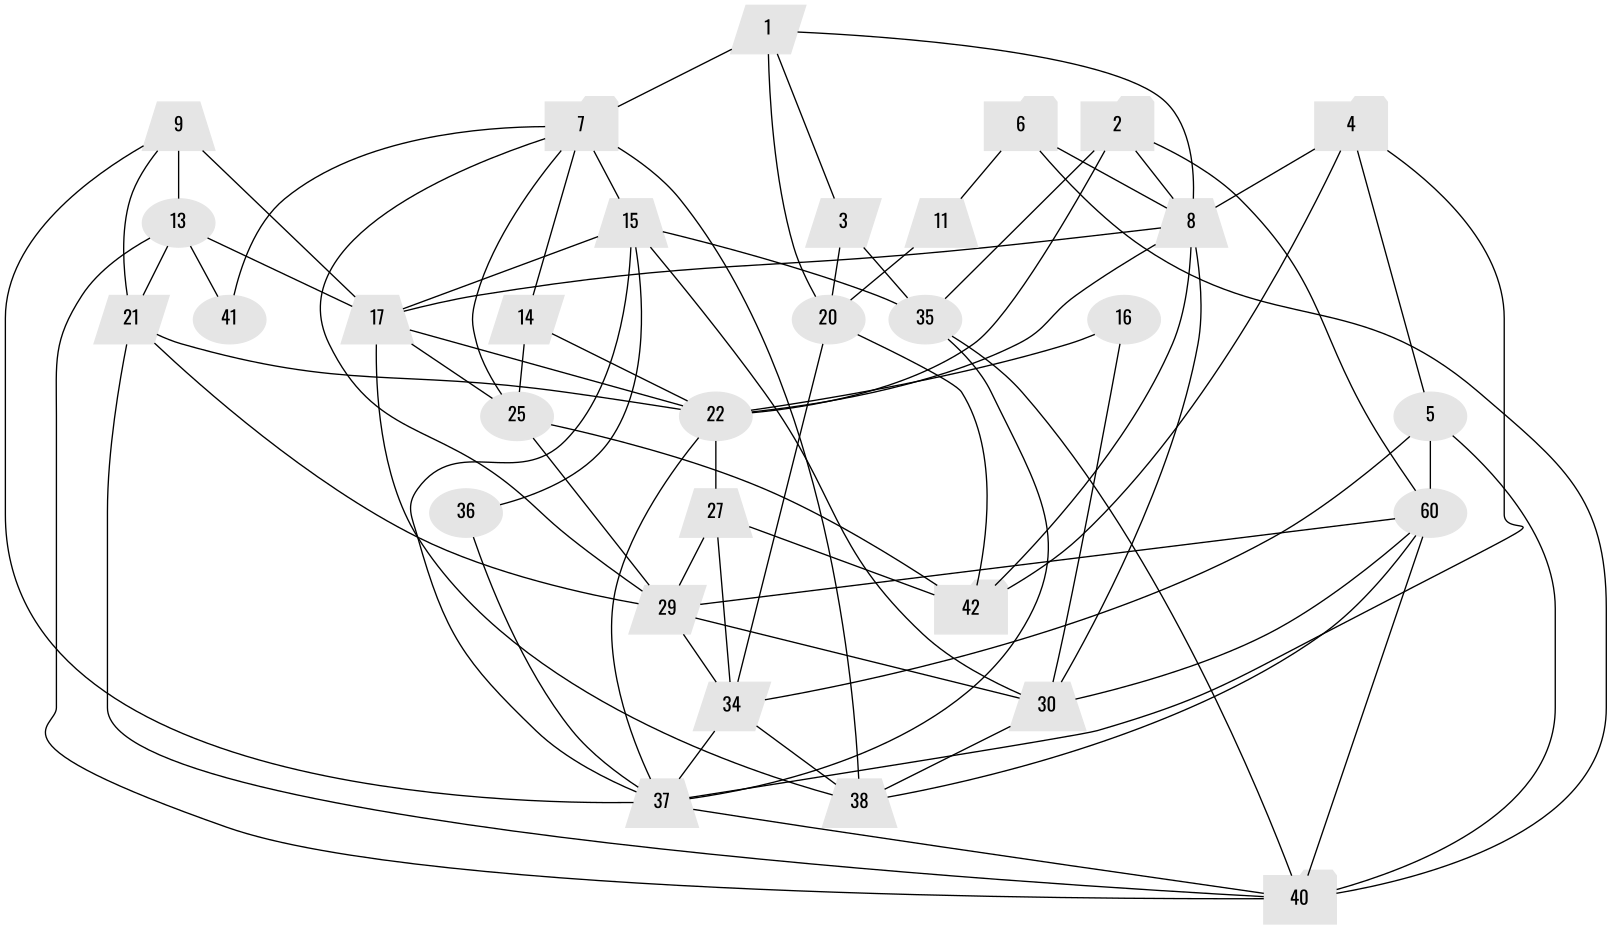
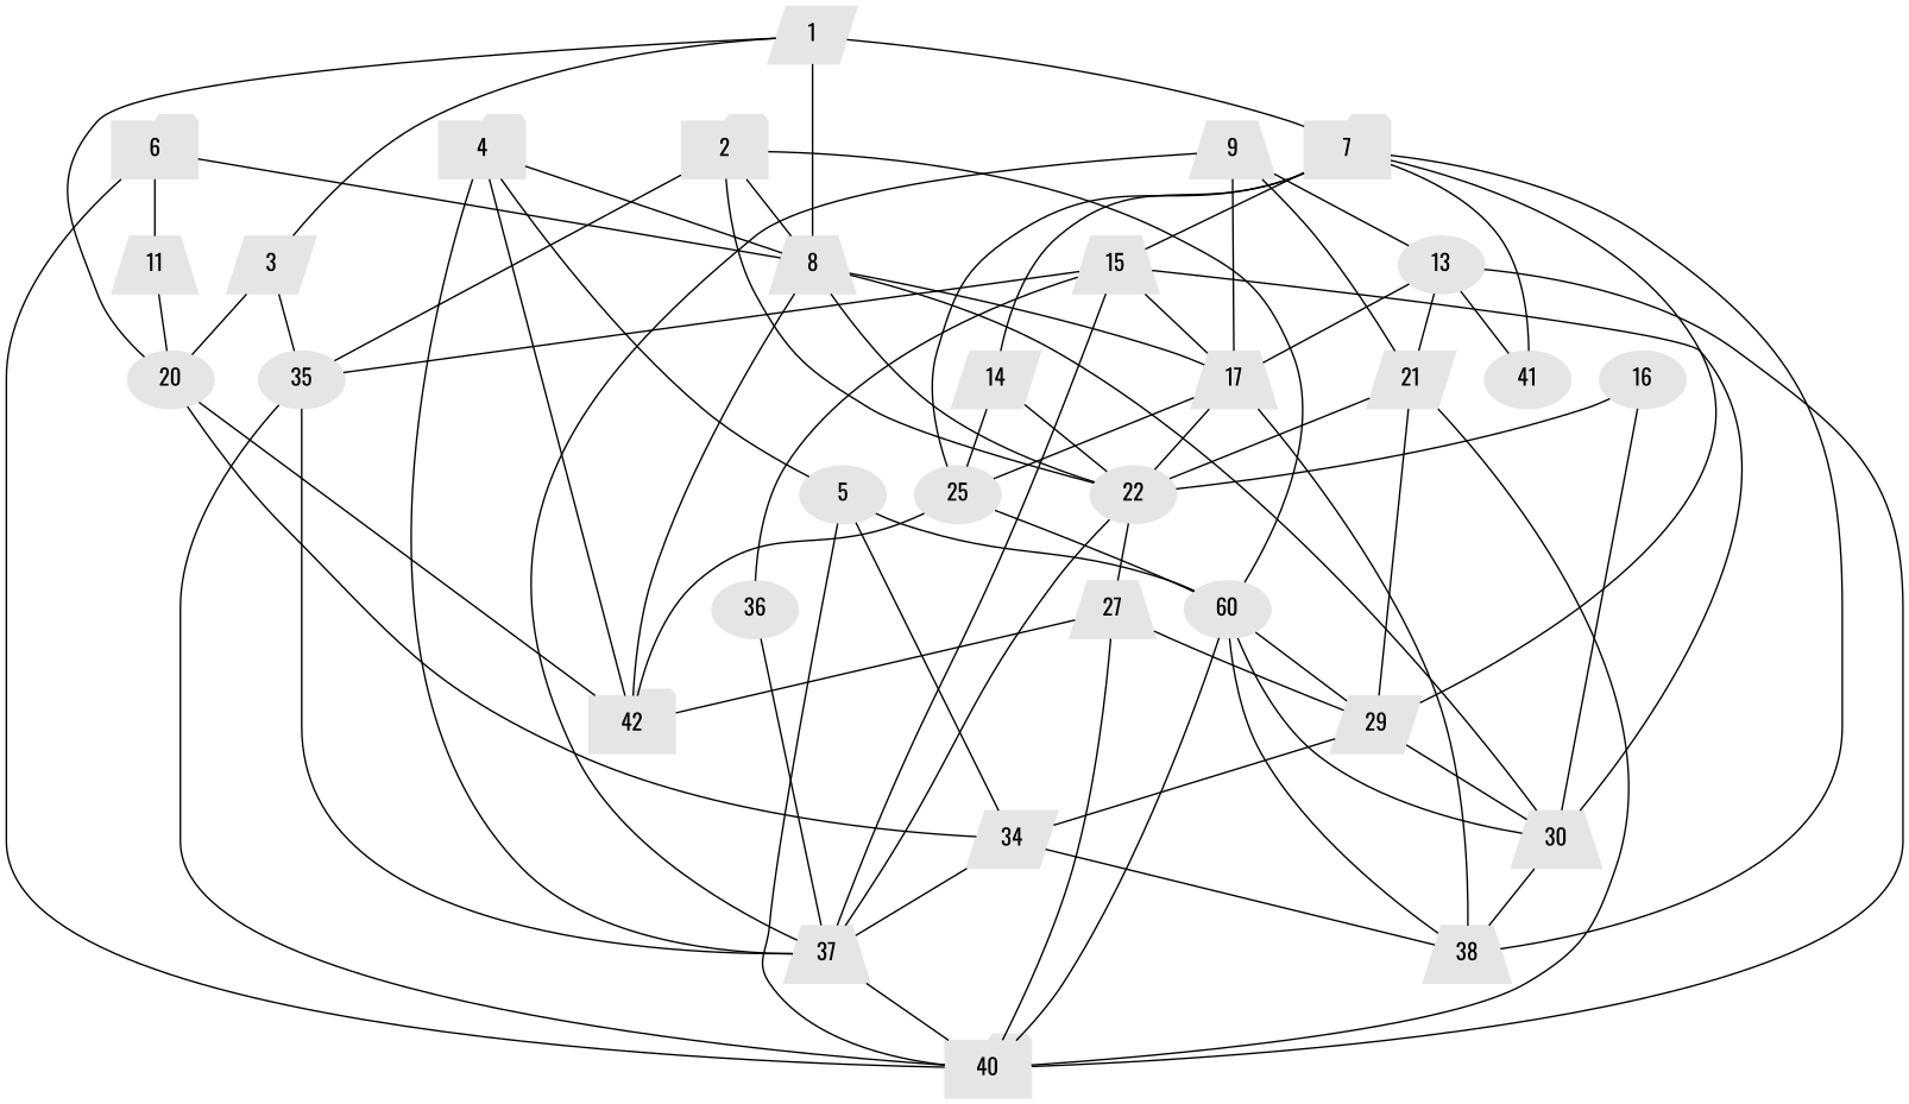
  graph {
    fontname=Oswald
    node [color=gray90 fontname=Oswald shape=ellipse style=filled]
    edge [fontname=Oswald]
    1 [shape=parallelogram super="+52"]
    3 [shape=parallelogram]
    7 [shape=folder super="+33"]
    8 [shape=trapezium super="+46"]
    20 [super="+49"]
    35 [super="+50"]
    14 [shape=parallelogram]
    15 [shape=trapezium super="+54"]
    25 [super="+26"]
    29 [shape=parallelogram super="+39"]
    38 [shape=trapezium]
    41
    22 [super="+28"]
    42 [shape=folder super="+48"]
    17 [shape=trapezium super="+18"]
    30 [shape=trapezium super="+44"]
    34 [shape=parallelogram super="+45"]
    2 [shape=folder super="+19"]
    n19 [label=60 super="+31"]
    40 [shape=folder super="+47"]
    37 [shape=trapezium super="+51"]
    27 [shape=trapezium]
    4 [shape=folder super="+24"]
    5 [super="+12"]
    6 [shape=folder]
    11 [shape=trapezium]
    36
    9 [shape=trapezium super="+43"]
    13 [super="+23"]
    21 [shape=parallelogram super="+32"]
    16
    1 -- 3
    1 -- 7 [weight=2]
    1 -- 8
    1 -- 20
    3 -- 20
    3 -- 35
    7 -- 14
    7 -- 15
    7 -- 25
    7 -- 29
    7 -- 38
    7 -- 41
    8 -- 22 [weight=2]
    8 -- 42
    8 -- 17
    8 -- 30
    20 -- 42
    20 -- 34
    35 -- 40
    35 -- 37
    14 -- 25
    14 -- 22
    15 -- 35
    15 -- 17
    15 -- 30
    15 -- 37
    15 -- 36
-   25 -- 29
+   25 -- n19
    25 -- 42
    29 -- 30
    29 -- 34 [weight=2]
    22 -- 37
    22 -- 27
    17 -- 25
    17 -- 38
    17 -- 22
    30 -- 38
    34 -- 38
    34 -- 37
    2 -- 8
    2 -- 35
    2 -- 22
    2 -- n19
    n19 -- 29
    n19 -- 38
    n19 -- 30
    n19 -- 40
    37 -- 40
    27 -- 29
    27 -- 42
-   27 -- 34
+   27 -- 40
    4 -- 8
    4 -- 42 [weight=2]
    4 -- 37
    4 -- 5
    5 -- 34
    5 -- n19
    5 -- 40
    6 -- 8
    6 -- 40
    6 -- 11
    11 -- 20 [weight=2]
    36 -- 37
    9 -- 17
    9 -- 37
    9 -- 13 [weight=2]
    9 -- 21
    13 -- 41
    13 -- 17
    13 -- 40
    13 -- 21
    21 -- 29
    21 -- 22
    21 -- 40
    16 -- 22 [weight=2]
    16 -- 30
  }
